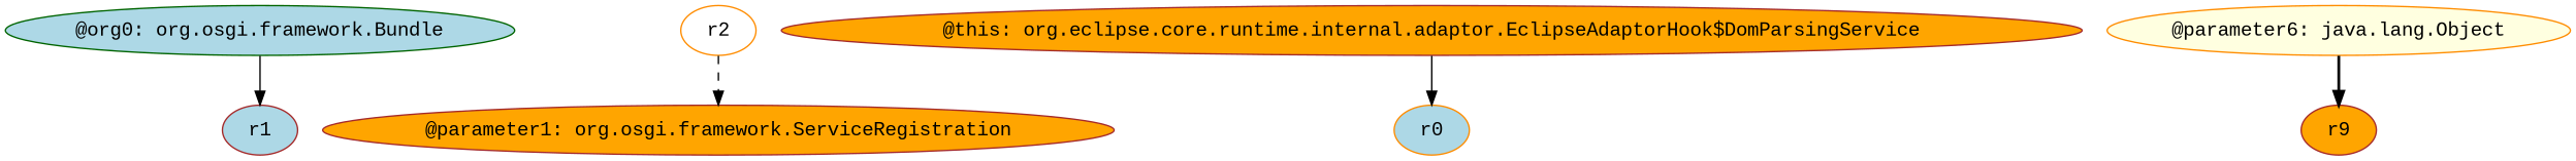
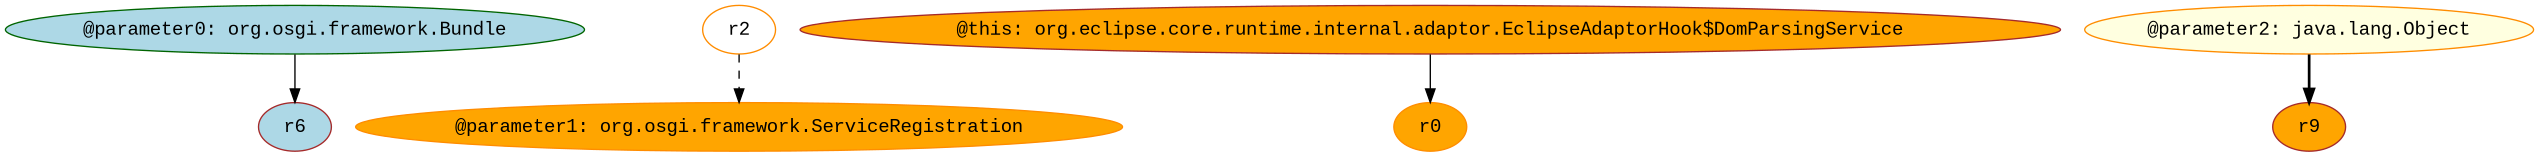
  digraph {
    fontname="Liberation Mono"
    node [color=darkorange fillcolor=lightblue fontname="Liberation Mono" style=filled]
    edge [fontname="Liberation Mono" style=solid]
-   n1 [color=darkgreen label="@org0: org.osgi.framework.Bundle"]
-   n2 [color=brown label=r1]
-   n3 [color=brown fillcolor=orange label="@parameter1: org.osgi.framework.ServiceRegistration"]
+   n1 [color=darkgreen label="@parameter0: org.osgi.framework.Bundle"]
+   n2 [color=brown label=r6]
+   n3 [fillcolor=orange label="@parameter1: org.osgi.framework.ServiceRegistration"]
    n4 [fillcolor=white label=r2]
    n5 [color=brown fillcolor=orange label="@this: org.eclipse.core.runtime.internal.adaptor.EclipseAdaptorHook$DomParsingService"]
-   n6 [label=r0]
-   n7 [fillcolor=lightyellow label="@parameter6: java.lang.Object"]
+   n6 [fillcolor=orange label=r0]
+   n7 [fillcolor=lightyellow label="@parameter2: java.lang.Object"]
    n8 [color=brown fillcolor=orange label=r9]
    n1 -> n2
    n4 -> n3 [style=dashed]
    n5 -> n6
    n7 -> n8 [style=bold]
  }
